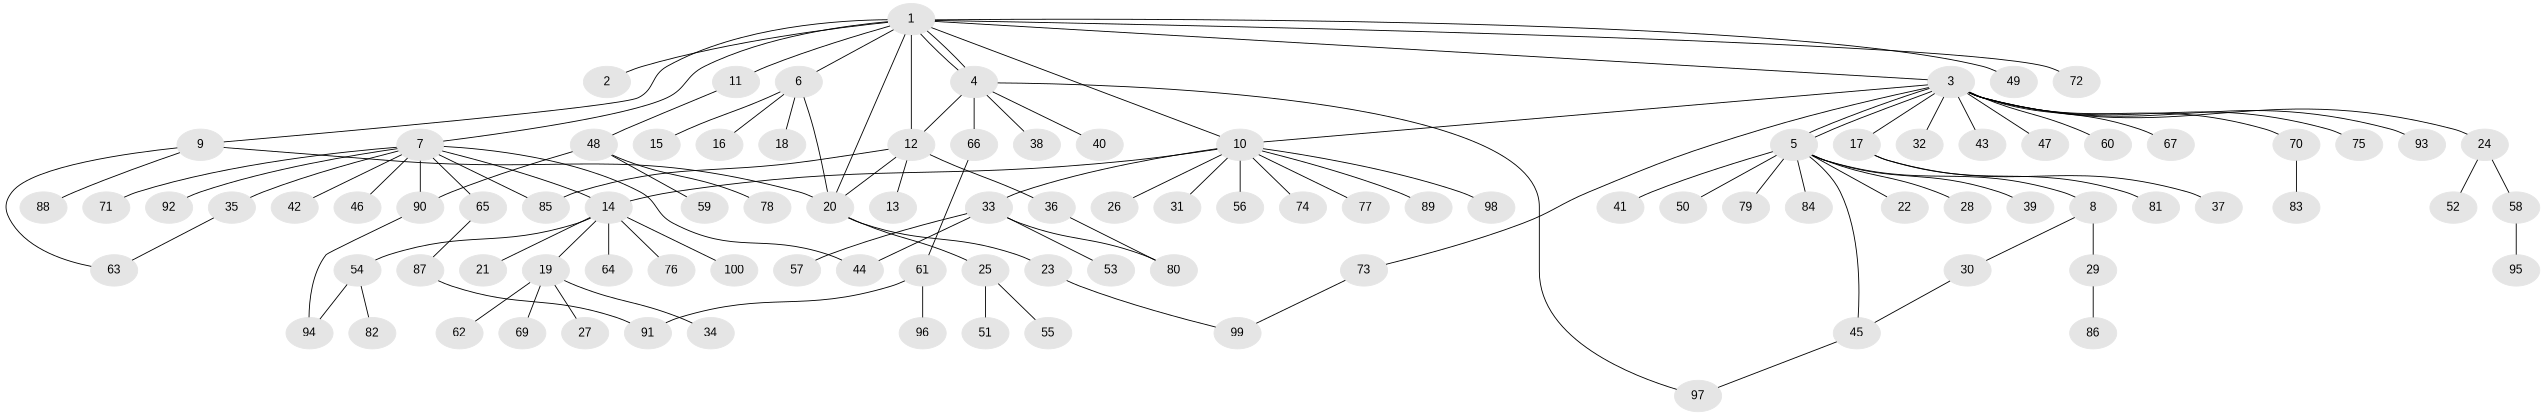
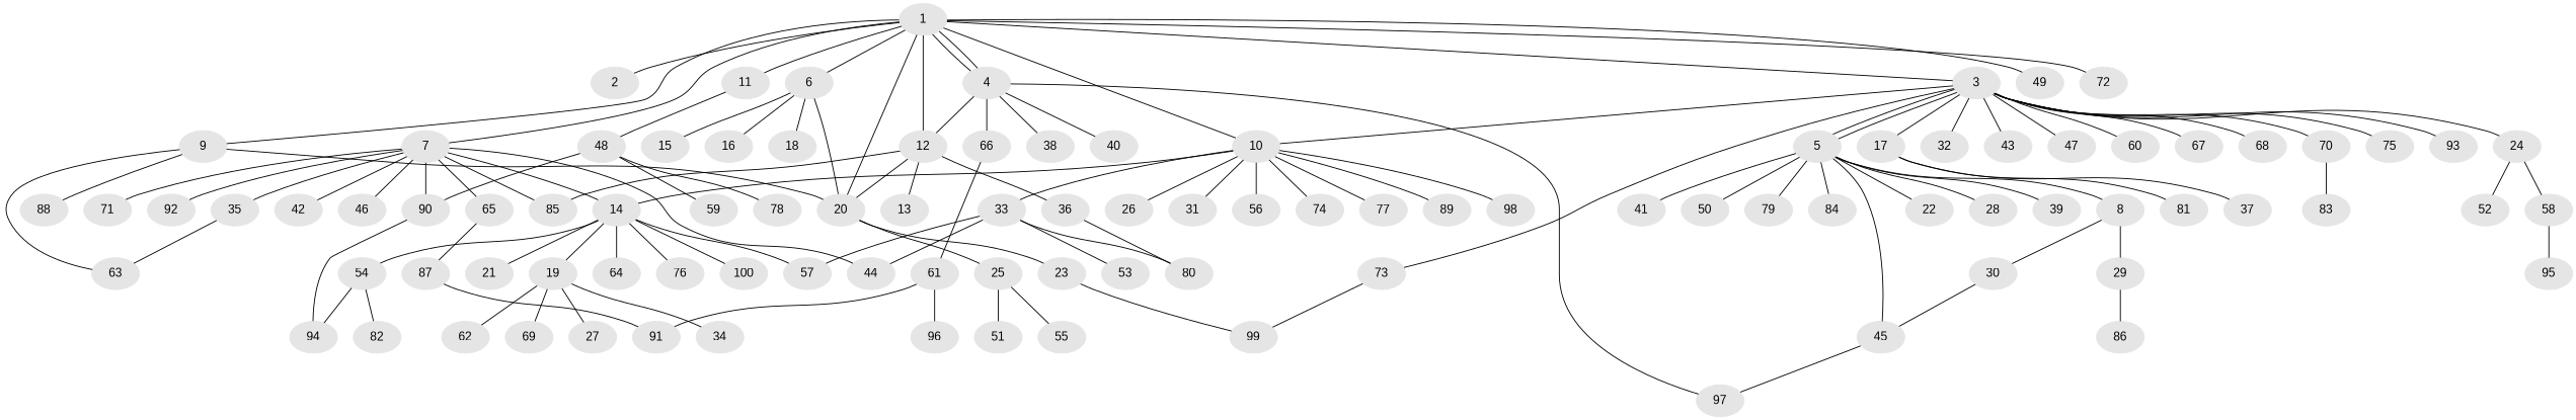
  graph {
    fontname="Liberation Sans"
    node [color=gray90 fontname="Liberation Sans" style=filled]
    edge [fontname="Liberation Sans"]
    1
    2
    3
    4
    6
    7
    9
    10
    11
    12
    20
    49
    72
    5
    17
    24
    32
    43
    47
    60
    67
+   68
    70
    73
    75
    93
    38
    40
    66
    97
    15
    16
    18
    14
    35
    42
    44
    46
    65
    71
    85
    90
    92
    63
    88
    26
    31
    33
    56
    74
    77
    89
    98
    48
    13
    36
    23
    25
    8
    22
    28
    39
    41
    45
    50
    79
    84
    37
    81
    52
    58
    83
    99
    61
    29
    30
    19
    21
    54
    57
    64
    76
    100
    87
    94
    86
    53
    80
    59
    78
    27
    34
    62
    69
    82
    51
    55
    95
    91
    96
    1 -- 2
    1 -- 3
    1 -- 4
    1 -- 4
    1 -- 6
    1 -- 7
    1 -- 9
    1 -- 10
    1 -- 11
    1 -- 12
    1 -- 20
    1 -- 49
    1 -- 72
    3 -- 10
    3 -- 5
    3 -- 5
    3 -- 17
    3 -- 24
    3 -- 32
    3 -- 43
    3 -- 47
    3 -- 60
    3 -- 67
+   3 -- 68
    3 -- 70
    3 -- 73
    3 -- 75
    3 -- 93
    4 -- 12
    4 -- 38
    4 -- 40
    4 -- 66
    4 -- 97
    6 -- 20
    6 -- 15
    6 -- 16
    6 -- 18
    7 -- 14
    7 -- 35
    7 -- 42
    7 -- 44
    7 -- 46
    7 -- 65
    7 -- 71
    7 -- 85
    7 -- 90
    7 -- 92
    9 -- 20
    9 -- 63
    9 -- 88
    10 -- 14
    10 -- 26
    10 -- 31
    10 -- 33
    10 -- 56
    10 -- 74
    10 -- 77
    10 -- 89
    10 -- 98
    11 -- 48
    12 -- 20
    12 -- 85
    12 -- 13
    12 -- 36
    20 -- 23
    20 -- 25
    5 -- 8
    5 -- 22
    5 -- 28
    5 -- 39
    5 -- 41
    5 -- 45
    5 -- 50
    5 -- 79
    5 -- 84
    17 -- 37
    17 -- 81
    24 -- 52
    24 -- 58
    70 -- 83
    73 -- 99
    66 -- 61
    14 -- 19
    14 -- 21
    14 -- 54
+   14 -- 57
    14 -- 64
    14 -- 76
    14 -- 100
    35 -- 63
    65 -- 87
    90 -- 94
    33 -- 44
    33 -- 57
    33 -- 53
    33 -- 80
    48 -- 90
    48 -- 59
    48 -- 78
    36 -- 80
    23 -- 99
    25 -- 51
    25 -- 55
    8 -- 29
    8 -- 30
    45 -- 97
    58 -- 95
    61 -- 91
    61 -- 96
    29 -- 86
    30 -- 45
    19 -- 27
    19 -- 34
    19 -- 62
    19 -- 69
    54 -- 94
    54 -- 82
    87 -- 91
  }
